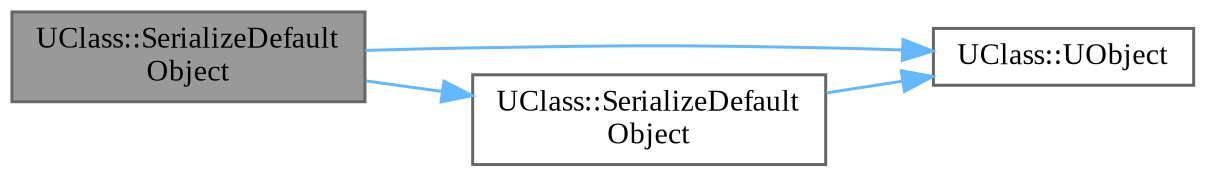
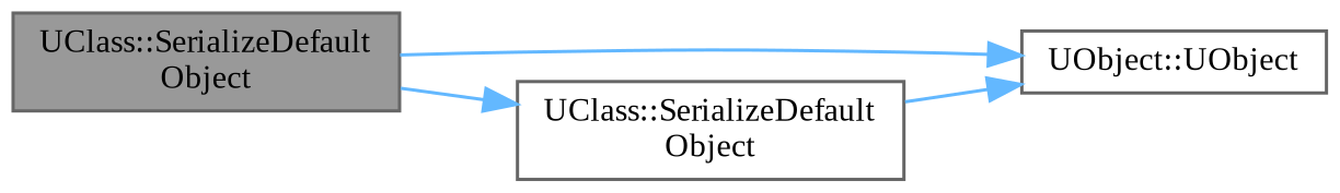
  digraph {
    rankdir=LR
    fontname="Liberation Serif"
    node [color=grey40 fillcolor=white fontname="Liberation Serif" fontsize=10 shape=box style=filled]
    edge [color=steelblue1 fontname="Liberation Serif" fontsize=10 labelfontname=Helvetica labelfontsize=10 style=solid]
    n1 [color=gray40 fillcolor=grey60 fontcolor=black height=0.2 label="UClass::SerializeDefault\lObject" width=0.4]
-   n2 [height=0.2 label="UClass::UObject" width=0.4]
+   n2 [height=0.2 label="UObject::UObject" width=0.4]
    n3 [height=0.2 label="UClass::SerializeDefault\lObject" width=0.4]
    n1 -> n2
    n1 -> n3
    n3 -> n2
  }
